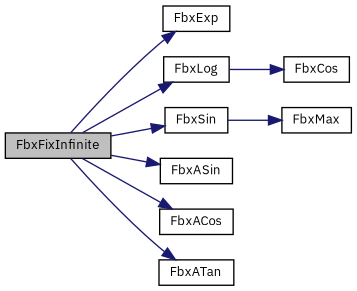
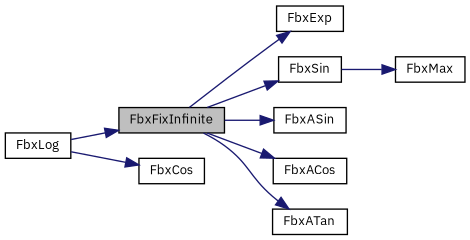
  digraph {
    fontname="IBM Plex Sans"
    rankdir=LR
    node [color=black fillcolor=white fontname="IBM Plex Sans" fontsize=10 shape=record style=filled]
    edge [color=midnightblue fontname="IBM Plex Sans" fontsize=10 labelfontname=Helvetica labelfontsize=10 style=solid]
    n1 [fillcolor=grey75 fontcolor=black height=0.2 label=FbxFixInfinite width=0.4]
    n2 [height=0.2 label=FbxExp width=0.4]
    n3 [height=0.2 label=FbxLog width=0.4]
    n4 [height=0.2 label=FbxSin width=0.4]
    n5 [height=0.2 label=FbxASin width=0.4]
    n6 [height=0.2 label=FbxACos width=0.4]
    n7 [height=0.2 label=FbxATan width=0.4]
    n8 [height=0.2 label=FbxMax width=0.4]
    n9 [height=0.2 label=FbxCos width=0.4]
    n1 -> n2
-   n1 -> n3
+   n3 -> n1
    n1 -> n4
    n1 -> n5
    n1 -> n6
    n1 -> n7
    n3 -> n9
    n4 -> n8
  }
